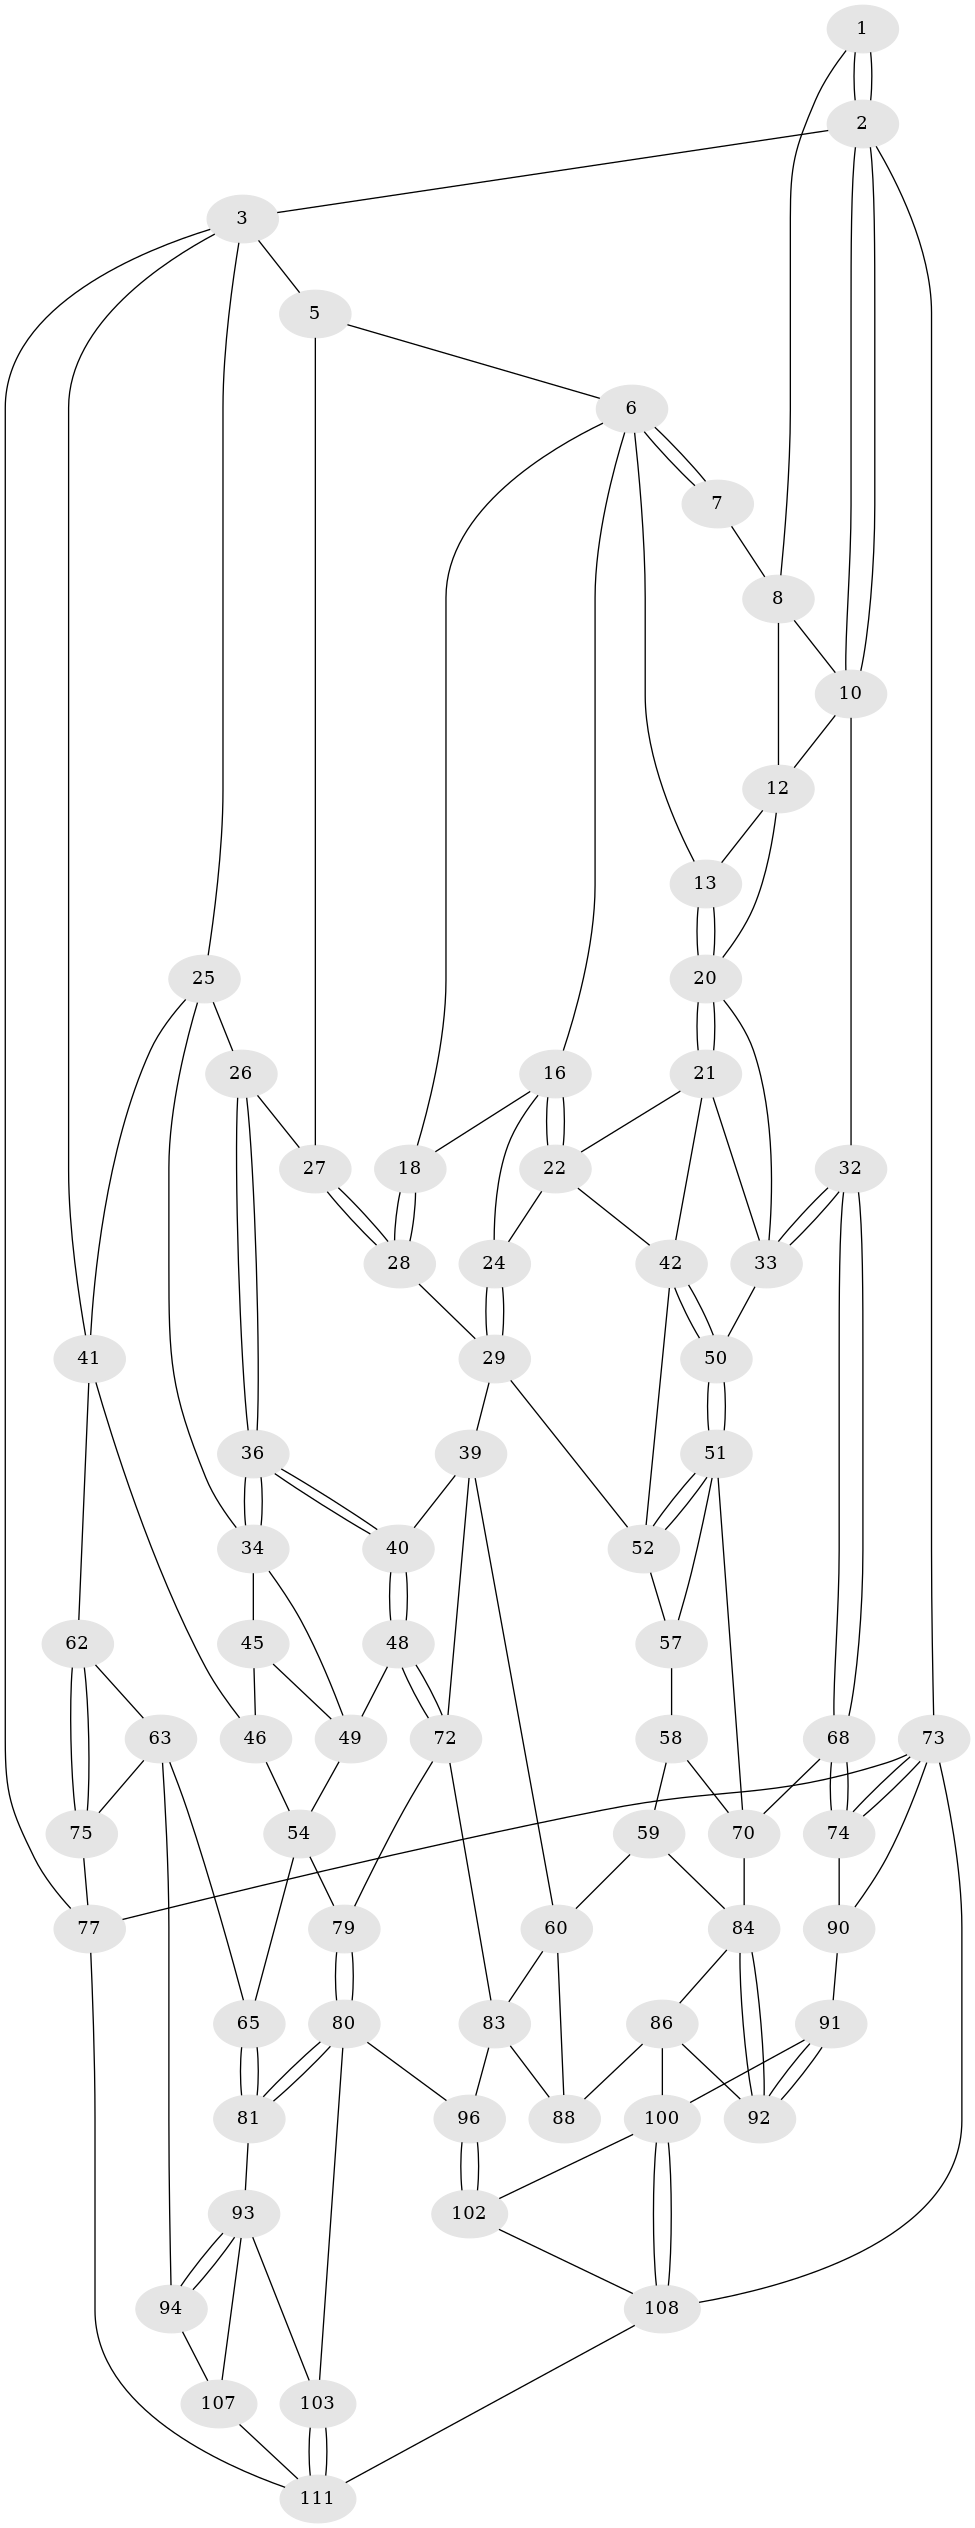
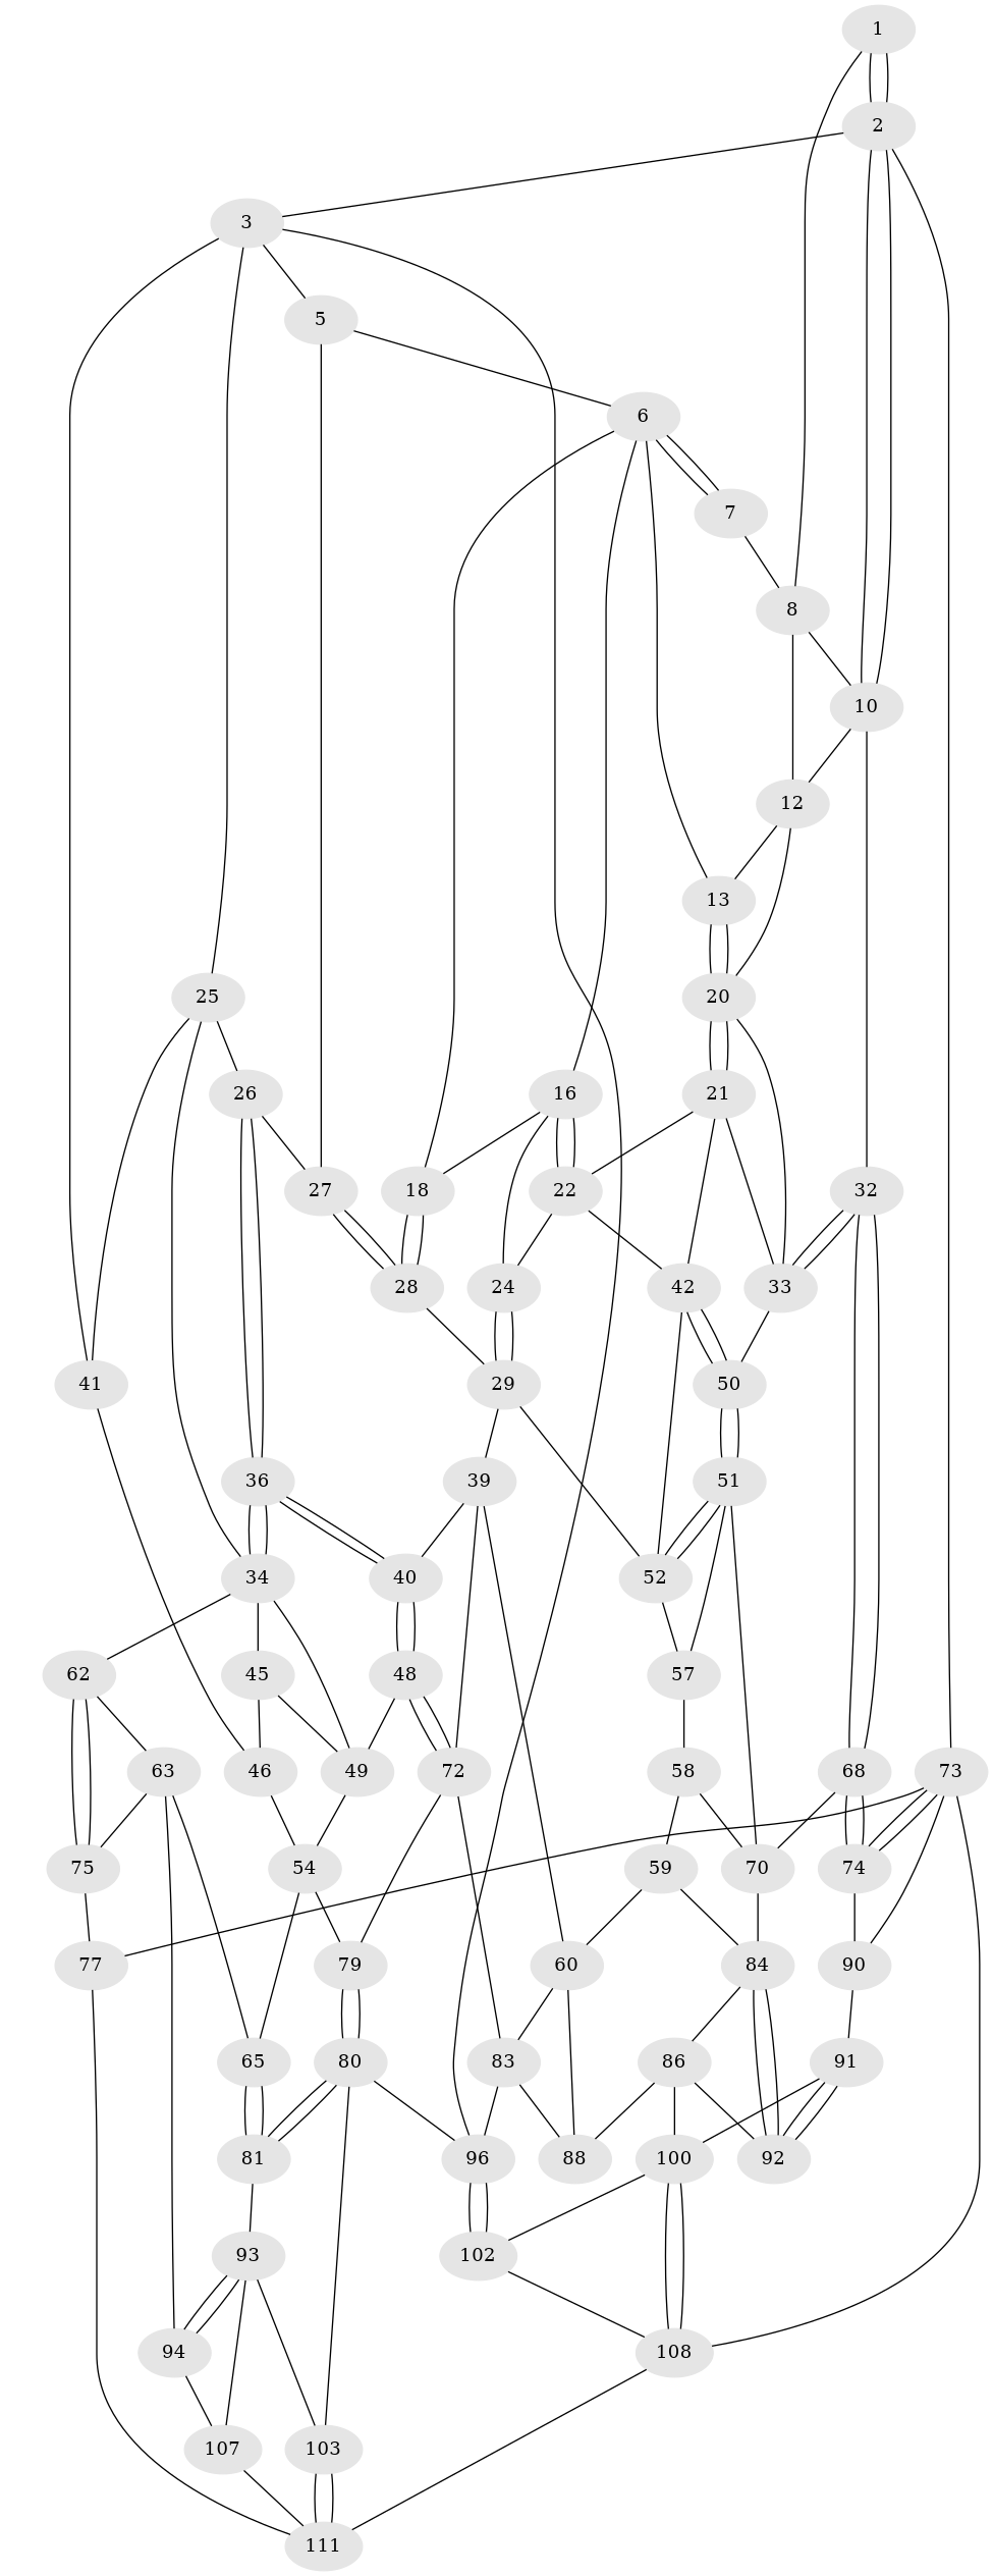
  graph {
    node [color=gray90 style=filled]
    1
    2
    8 [super="+9"]
    3 [super="+4"]
    10 [super="+11"]
    73 [super="+106"]
    12 [super="+15"]
    5 [super="+19"]
    25 [super="+38"]
    41 [super="+47"]
    77
    32
    74 [super="+89"]
    90 [super="+105"]
    108 [super="+110"]
    6 [super="+14"]
    27
    26
    n19 [label=34 super="+44"]
    46 [super="+55"]
    62
    111 [super="+112"]
    18
    7
    13
    16 [super="+17"]
    28
    20 [super="+31"]
    22 [super="+23"]
    24
    33 [super="+34"]
    68 [super="+69"]
    21 [super="+35"]
    42 [super="+43"]
    29 [super="+30"]
    50
    52 [super="+56"]
    39 [super="+61"]
    36
    45
    49 [super="+53"]
    40
    60 [super="+82"]
    72 [super="+78"]
    57
    70 [super="+71"]
    51 [super="+67"]
    48
    54 [super="+64"]
    83 [super="+95"]
    88
    79
    63 [super="+66"]
    75 [super="+76"]
    65
    58
    84 [super="+85"]
    81
    80 [super="+98"]
    59
    86 [super="+87"]
    92
    96 [super="+97"]
    94
    93 [super="+104"]
    91 [super="+99"]
    107
    103
    102 [super="+109"]
    100 [super="+101"]
    1 -- 2
    1 -- 2
    1 -- 8
    2 -- 3
    2 -- 10
    2 -- 10
    2 -- 73
    8 -- 10
    8 -- 12
    3 -- 5
    3 -- 25
    3 -- 41
-   3 -- 77
+   3 -- 96
    10 -- 12
    10 -- 32
    73 -- 77
    73 -- 74
    73 -- 74
    73 -- 90
    73 -- 108
    12 -- 13
    12 -- 20
    5 -- 6
    5 -- 27
    25 -- 41
    25 -- 26
    25 -- n19
    41 -- 46
-   41 -- 62
+   n19 -- 62
    77 -- 111
    32 -- 33
    32 -- 33
    32 -- 68
    32 -- 68
    74 -- 90
    90 -- 91 [weight=2]
    108 -- 111
    6 -- 18
    6 -- 7
    6 -- 7
    6 -- 13
    6 -- 16
    27 -- 28
    27 -- 28
    26 -- 27
    26 -- 36
    26 -- 36
    n19 -- 45
    n19 -- 49
    46 -- 54
    62 -- 63
    62 -- 75
    62 -- 75
    18 -- 28
    18 -- 28
    7 -- 8
    13 -- 20
    13 -- 20
    16 -- 18
    16 -- 22
    16 -- 22
    16 -- 24
    28 -- 29
    20 -- 33
    20 -- 21
    20 -- 21
    22 -- 24
    22 -- 42
    24 -- 29
    24 -- 29
    33 -- 50
    68 -- 74 [weight=2]
    68 -- 74
    68 -- 70
    21 -- 22
    21 -- 33
    21 -- 42
    42 -- 50
    42 -- 50
    42 -- 52
    29 -- 52
    29 -- 39
    50 -- 51
    50 -- 51
    52 -- 57
    39 -- 40
    39 -- 60
    39 -- 72
    36 -- n19
    36 -- n19
    36 -- 40
    36 -- 40
    45 -- 46
    45 -- 49
    49 -- 54
    40 -- 48
    40 -- 48
    60 -- 83
    60 -- 88
    72 -- 83
    72 -- 79
    57 -- 58
    70 -- 84
    51 -- 52
    51 -- 52
    51 -- 57
    51 -- 70
    48 -- 49
    48 -- 72
    48 -- 72
    54 -- 79
    54 -- 65
    83 -- 88
    83 -- 96
    79 -- 80
    79 -- 80
    63 -- 75
    63 -- 65
    63 -- 94
    75 -- 77
    65 -- 81
    65 -- 81
    58 -- 70
    58 -- 59
    84 -- 86
    84 -- 92
    84 -- 92
    81 -- 93
    80 -- 81
    80 -- 81
    80 -- 96
    80 -- 103
    59 -- 60
    59 -- 84
    86 -- 88
    86 -- 92
    86 -- 100
    96 -- 102 [weight=2]
    96 -- 102
    94 -- 107
    93 -- 94
    93 -- 94
    93 -- 107
    93 -- 103
    91 -- 92
    91 -- 92
    91 -- 100
    107 -- 111
    103 -- 111
    103 -- 111
    102 -- 108
    100 -- 108
    100 -- 108
    100 -- 102
  }
